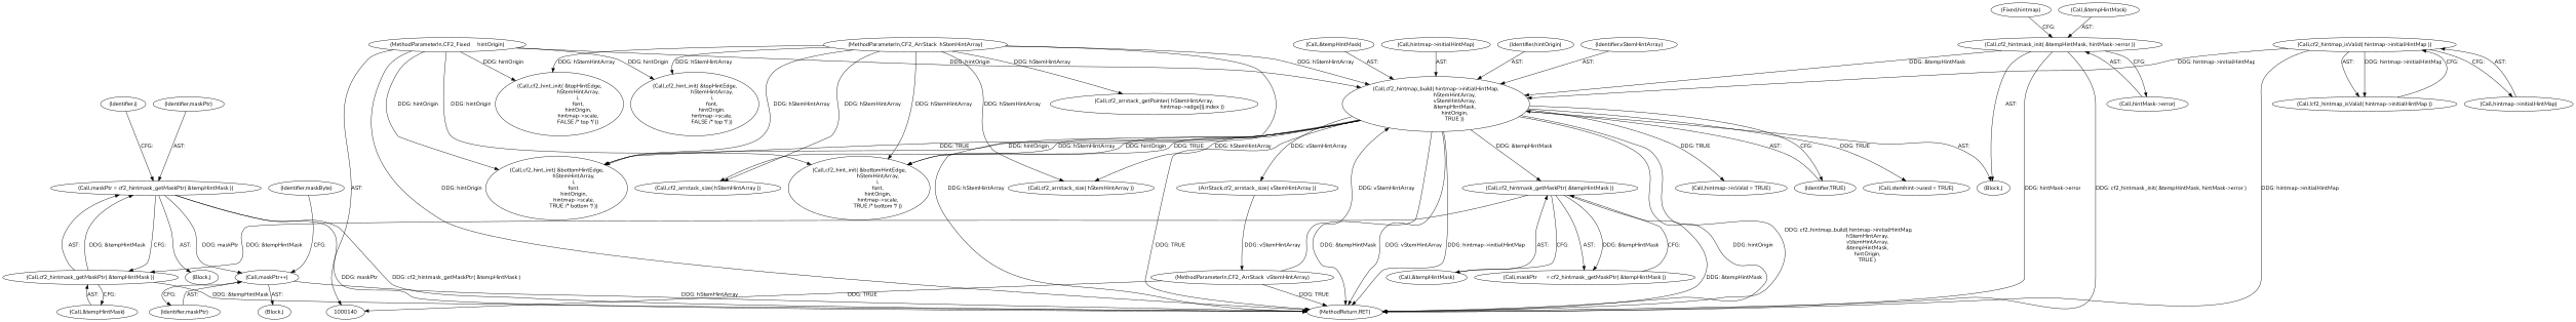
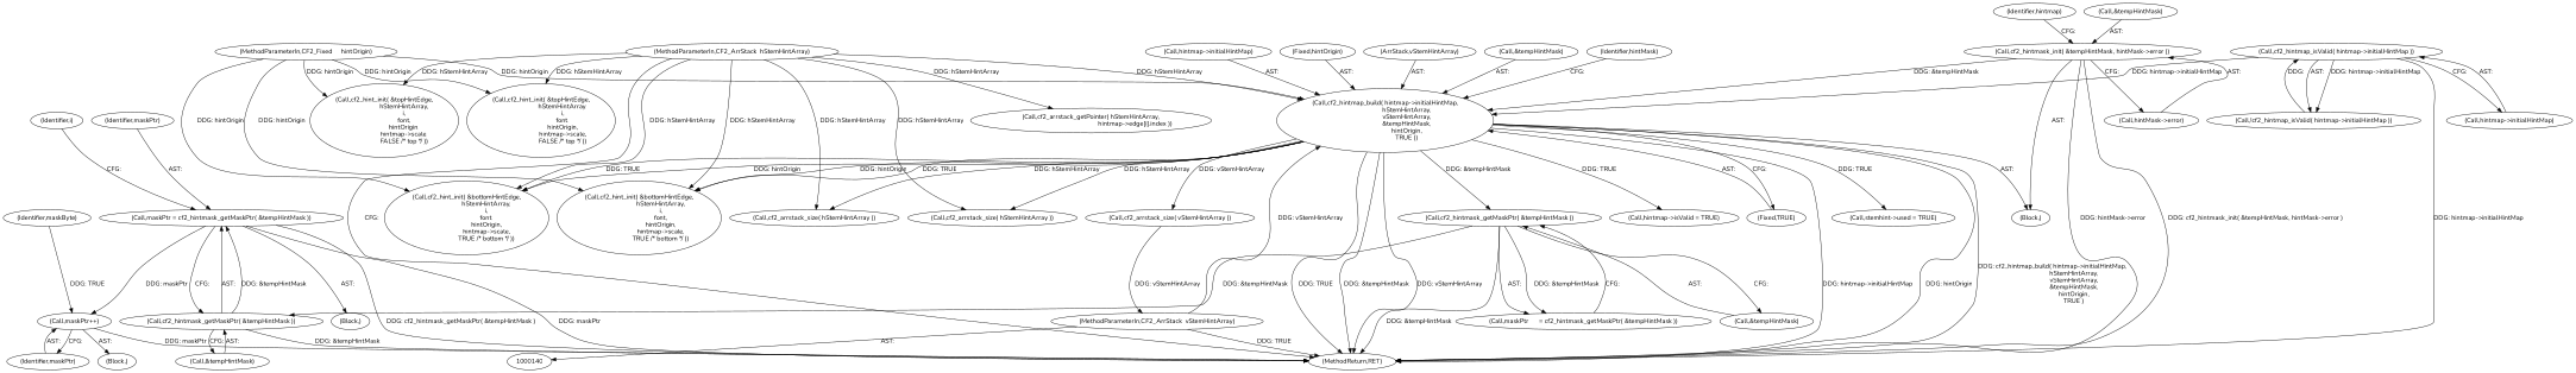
  digraph {
    fontname=Nunito
    node [fontname=Nunito]
    edge [fontname=Nunito]
    n1 [label="(Call,maskPtr++)"]
    n2 [label="(Identifier,maskPtr)"]
    n3 [label="(MethodReturn,RET)"]
    n4 [label="(Block,)"]
    n5 [label="(Call,maskPtr = cf2_hintmask_getMaskPtr( &tempHintMask ))"]
    n6 [label="(Call,cf2_hintmask_getMaskPtr( &tempHintMask ))"]
    n7 [label="(Block,)"]
    n8 [label="(Call,&tempHintMask)"]
    n9 [label="(Call,cf2_hintmask_getMaskPtr( &tempHintMask ))"]
    n10 [label="(Call,&tempHintMask)"]
    n11 [label="(Call,maskPtr      = cf2_hintmask_getMaskPtr( &tempHintMask ))"]
    n12 [label="(Call,cf2_hintmap_build( hintmap->initialHintMap,\n                         hStemHintArray,\n                         vStemHintArray,\n                         &tempHintMask,\n                         hintOrigin,\n                         TRUE ))"]
    n13 [label="(Call,cf2_arrstack_size( hStemHintArray ))"]
-   n14 [label="(ArrStack,cf2_arrstack_size( vStemHintArray ))"]
+   n14 [label="(Call,cf2_arrstack_size( vStemHintArray ))"]
    n15 [label="(Call,cf2_hint_init( &bottomHintEdge,\n                       hStemHintArray,\n                       i,\n                       font,\n                       hintOrigin,\n                       hintmap->scale,\n                       TRUE /* bottom */ ))"]
    n16 [label="(Call,cf2_hint_init( &bottomHintEdge,\n                         hStemHintArray,\n                         i,\n                         font,\n                         hintOrigin,\n                         hintmap->scale,\n                         TRUE /* bottom */ ))"]
    n17 [label="(Call,cf2_arrstack_size( hStemHintArray ))"]
    n18 [label="(Call,hintmap->isValid = TRUE)"]
-   n19 [label="(Identifier,TRUE)"]
+   n19 [label="(Fixed,TRUE)"]
    n20 [label="(Block,)"]
    n21 [label="(Call,stemhint->used = TRUE)"]
    n22 [label="(MethodParameterIn,CF2_ArrStack  vStemHintArray)"]
    n23 [label="(Call,cf2_hintmap_isValid( hintmap->initialHintMap ))"]
    n24 [label="(Call,hintmap->initialHintMap)"]
    n25 [label="(Call,!cf2_hintmap_isValid( hintmap->initialHintMap ))"]
    n26 [label="(Call,cf2_hintmask_init( &tempHintMask, hintMask->error ))"]
    n27 [label="(Call,hintMask->error)"]
    n28 [label="(MethodParameterIn,CF2_Fixed     hintOrigin)"]
    n29 [label="(Call,cf2_hint_init( &topHintEdge,\n                       hStemHintArray,\n                       i,\n                       font,\n                       hintOrigin,\n                       hintmap->scale,\n                       FALSE /* top */ ))"]
    n30 [label="(Call,cf2_hint_init( &topHintEdge,\n                         hStemHintArray,\n                         i,\n                         font,\n                         hintOrigin,\n                         hintmap->scale,\n                         FALSE /* top */ ))"]
    1000140
    n32 [label="(MethodParameterIn,CF2_ArrStack  hStemHintArray)"]
    n33 [label="(Call,cf2_arrstack_getPointer( hStemHintArray,\n                                                   hintmap->edge[i].index ))"]
-   n34 [label="(Fixed,hintmap)"]
+   n34 [label="(Identifier,hintmap)"]
    n35 [label="(Call,hintmap->initialHintMap)"]
-   n36 [label="(Identifier,hintOrigin)"]
+   n36 [label="(Fixed,hintOrigin)"]
    n37 [label="(Identifier,maskByte)"]
    n38 [label="(Call,&tempHintMask)"]
-   n39 [label="(Identifier,vStemHintArray)"]
+   n39 [label="(ArrStack,vStemHintArray)"]
    n40 [label="(Identifier,maskPtr)"]
    n41 [label="(Identifier,i)"]
    n42 [label="(Call,&tempHintMask)"]
+   n43 [label="(Identifier,hintMask)"]
    n1 -> n2 [label="CFG: "]
-   n1 -> n3 [label="DDG: hStemHintArray"]
+   n1 -> n3 [label="DDG: maskPtr"]
    n1 -> n4 [label="AST: "]
    n2 -> n1 [label="AST: "]
    n5 -> n1 [label="DDG: maskPtr"]
    n5 -> n3 [label="DDG: maskPtr"]
    n5 -> n3 [label="DDG: cf2_hintmask_getMaskPtr( &tempHintMask )"]
    n5 -> n6 [label="CFG: "]
    n5 -> n7 [label="AST: "]
    n6 -> n3 [label="DDG: &tempHintMask"]
    n6 -> n5 [label="AST: "]
    n6 -> n5 [label="DDG: &tempHintMask"]
    n6 -> n8 [label="CFG: "]
    n8 -> n6 [label="AST: "]
    n9 -> n3 [label="DDG: &tempHintMask"]
    n9 -> n6 [label="DDG: &tempHintMask"]
    n9 -> n10 [label="CFG: "]
    n9 -> n11 [label="AST: "]
    n9 -> n11 [label="DDG: &tempHintMask"]
    n10 -> n9 [label="AST: "]
    n11 -> n9 [label="CFG: "]
    n12 -> n3 [label="DDG: TRUE"]
    n12 -> n3 [label="DDG: &tempHintMask"]
    n12 -> n3 [label="DDG: vStemHintArray"]
    n12 -> n3 [label="DDG: hintmap->initialHintMap"]
    n12 -> n3 [label="DDG: hintOrigin"]
    n12 -> n3 [label="DDG: cf2_hintmap_build( hintmap->initialHintMap,\n                         hStemHintArray,\n                         vStemHintArray,\n                         &tempHintMask,\n                         hintOrigin,\n                         TRUE )"]
    n12 -> n9 [label="DDG: &tempHintMask"]
    n12 -> n13 [label="DDG: hStemHintArray"]
    n12 -> n14 [label="DDG: vStemHintArray"]
    n12 -> n15 [label="DDG: hintOrigin"]
    n12 -> n15 [label="DDG: TRUE"]
    n12 -> n16 [label="DDG: hintOrigin"]
    n12 -> n16 [label="DDG: TRUE"]
    n12 -> n17 [label="DDG: hStemHintArray"]
    n12 -> n18 [label="DDG: TRUE"]
    n12 -> n19 [label="CFG: "]
    n12 -> n20 [label="AST: "]
    n12 -> n21 [label="DDG: TRUE"]
    n14 -> n22 [label="DDG: vStemHintArray"]
    n19 -> n12 [label="AST: "]
    n22 -> n3 [label="DDG: TRUE"]
    n22 -> n12 [label="DDG: vStemHintArray"]
-   n22 -> 1000140 [label="DDG: TRUE"]
+   n22 -> 1000140 [label="AST: "]
    n23 -> n3 [label="DDG: hintmap->initialHintMap"]
    n23 -> n12 [label="DDG: hintmap->initialHintMap"]
    n23 -> n24 [label="CFG: "]
    n23 -> n25 [label="AST: "]
    n23 -> n25 [label="DDG: hintmap->initialHintMap"]
    n24 -> n23 [label="AST: "]
-   n25 -> n23 [label="CFG: "]
+   n25 -> n23 [label="DDG: "]
    n26 -> n3 [label="DDG: hintMask->error"]
    n26 -> n3 [label="DDG: cf2_hintmask_init( &tempHintMask, hintMask->error )"]
    n26 -> n12 [label="DDG: &tempHintMask"]
    n26 -> n20 [label="AST: "]
    n26 -> n27 [label="CFG: "]
    n27 -> n26 [label="AST: "]
-   n28 -> n3 [label="DDG: hintOrigin"]
    n28 -> n12 [label="DDG: hintOrigin"]
    n28 -> n15 [label="DDG: hintOrigin"]
    n28 -> n16 [label="DDG: hintOrigin"]
    n28 -> n29 [label="DDG: hintOrigin"]
    n28 -> n30 [label="DDG: hintOrigin"]
-   n28 -> 1000140 [label="AST: "]
-   n32 -> n3 [label="DDG: hStemHintArray"]
+   n32 -> n3 [label="CFG: "]
    n32 -> n12 [label="DDG: hStemHintArray"]
    n32 -> n13 [label="DDG: hStemHintArray"]
    n32 -> n15 [label="DDG: hStemHintArray"]
    n32 -> n16 [label="DDG: hStemHintArray"]
    n32 -> n17 [label="DDG: hStemHintArray"]
    n32 -> n29 [label="DDG: hStemHintArray"]
    n32 -> n30 [label="DDG: hStemHintArray"]
    n32 -> n33 [label="DDG: hStemHintArray"]
    n34 -> n26 [label="CFG: "]
    n35 -> n12 [label="AST: "]
    n36 -> n12 [label="AST: "]
-   n37 -> n1 [label="CFG: "]
+   n37 -> n1 [label="DDG: TRUE"]
    n38 -> n26 [label="AST: "]
    n39 -> n12 [label="AST: "]
    n40 -> n5 [label="AST: "]
    n41 -> n5 [label="CFG: "]
    n42 -> n12 [label="AST: "]
+   n43 -> n12 [label="CFG: "]
  }
